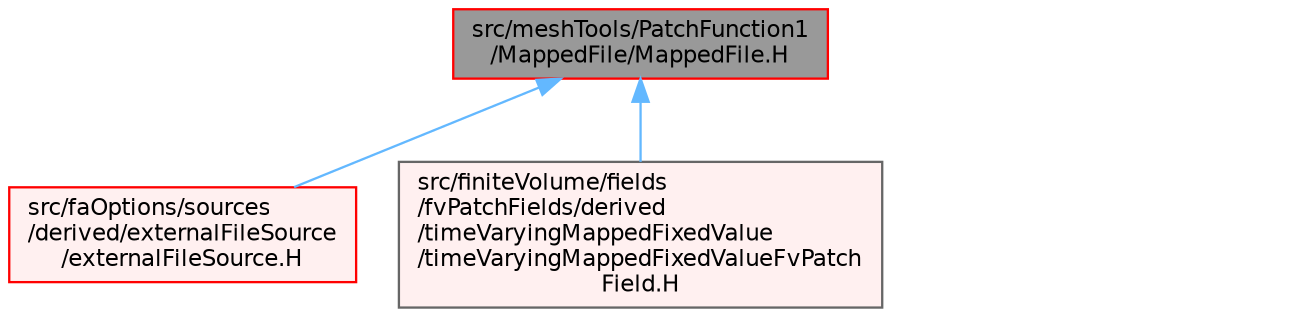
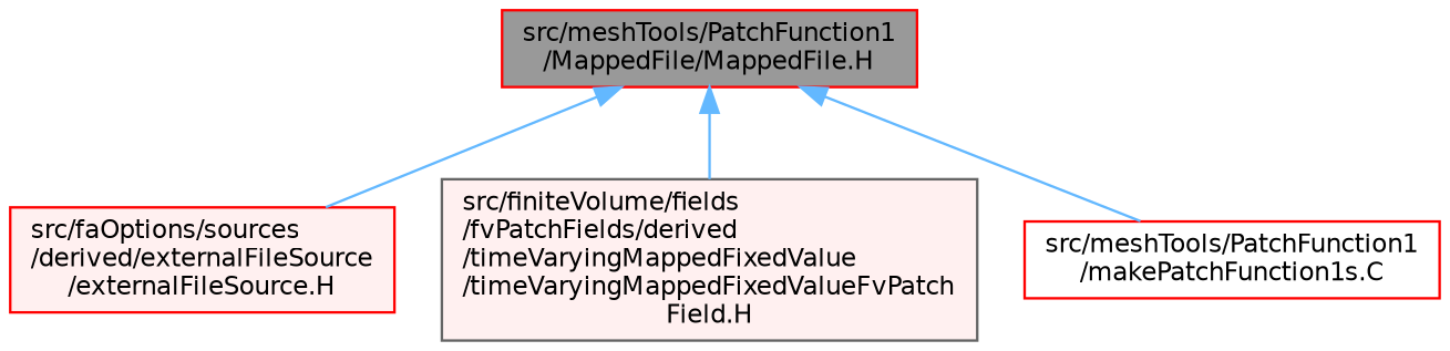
  digraph {
    node [color=red fillcolor="#FFF0F0" fontname=Helvetica fontsize=10 shape=box style=filled]
    edge [color=steelblue1 dir=back fontname=Helvetica fontsize=10 labelfontname=Helvetica labelfontsize=10 style=solid]
    n1 [fillcolor=grey60 fontcolor=black height=0.2 label="src/meshTools/PatchFunction1\l/MappedFile/MappedFile.H" width=0.4]
    n2 [height=0.2 label="src/faOptions/sources\l/derived/externalFileSource\l/externalFileSource.H" width=0.4]
    n3 [color=gray40 height=0.2 label="src/finiteVolume/fields\l/fvPatchFields/derived\l/timeVaryingMappedFixedValue\l/timeVaryingMappedFixedValueFvPatch\lField.H" width=0.4]
+   n4 [fillcolor=white height=0.2 label="src/meshTools/PatchFunction1\l/makePatchFunction1s.C" width=0.4]
    n1 -> n2
    n1 -> n3
+   n1 -> n4
  }
